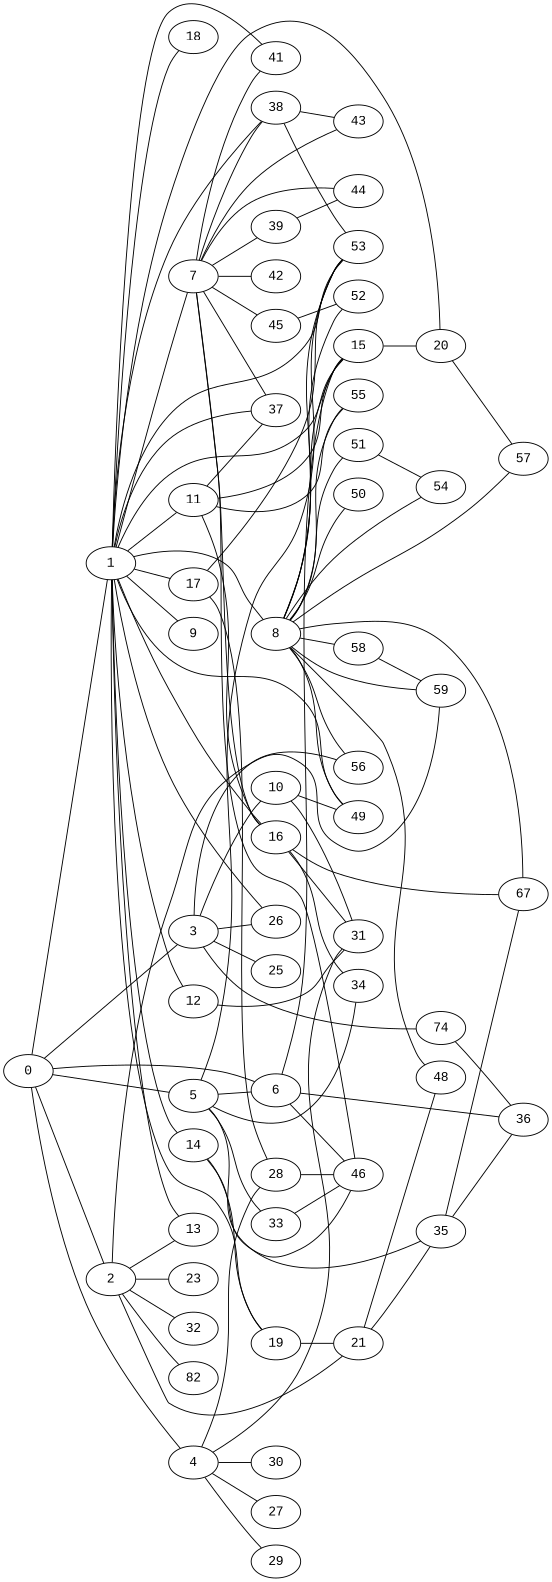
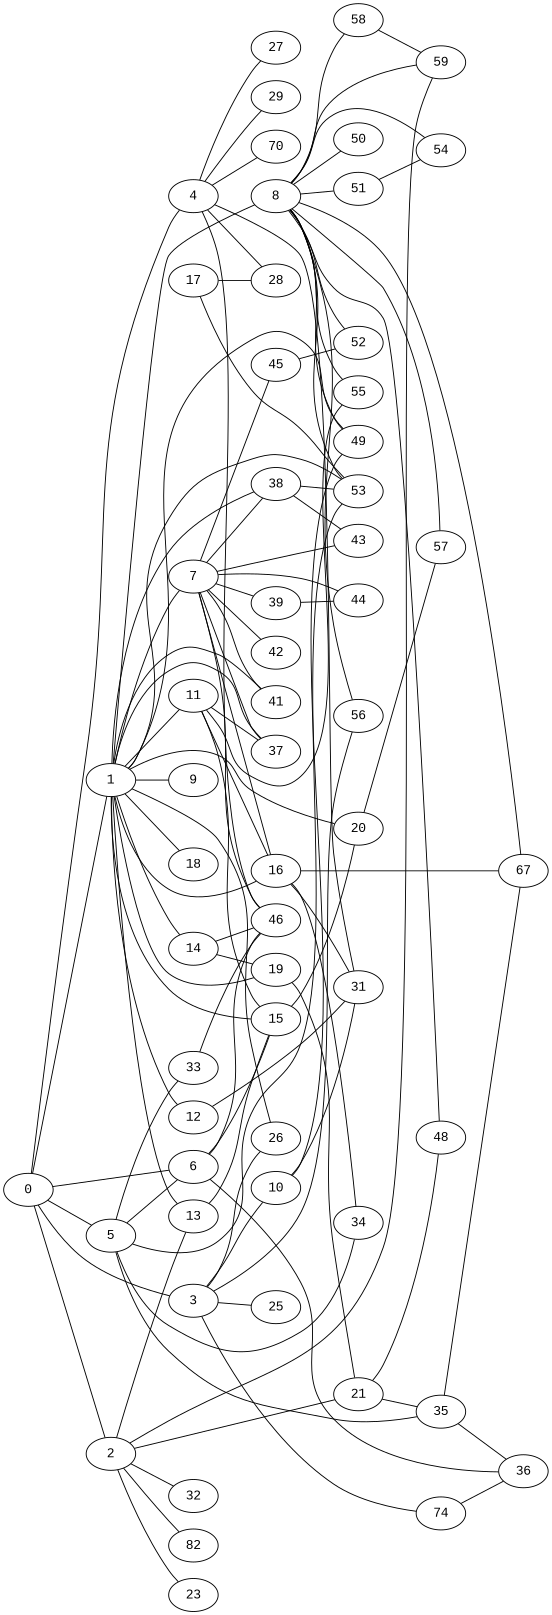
  graph {
    fontname="Liberation Mono"
    rankdir=LR
    node [fontname="Liberation Mono"]
    edge [fontname="Liberation Mono"]
    0
    1
    2
    3
    4
    5
    6
    7
    8
    9
    11
    12
    13
    14
    15
    16
    17
    18
    19
    20
    49
    37
    26
    41
    38
    53
    21
    n28 [label=82]
    23
    59
    32
    10
    n33 [label=74]
    25
    56
    27
    28
    29
-   30
+   30 [label=70]
    31
    46
    33
    34
    35
    36
    39
    42
    43
    44
    45
    n51 [label=67]
    48
    50
    51
    52
    54
    55
    57
    58
    0 -- 1
    0 -- 2
    0 -- 3
    0 -- 4
    0 -- 5
    0 -- 6
    1 -- 7
    1 -- 8
    1 -- 9
    1 -- 11
    1 -- 12
    1 -- 13
    1 -- 14
    1 -- 15
    1 -- 16
-   1 -- 17
    1 -- 18
    1 -- 19
    1 -- 20
    1 -- 49
    1 -- 37
    1 -- 26
    1 -- 41
    1 -- 38
    1 -- 53
    2 -- 13
    2 -- 21
    2 -- n28
    2 -- 23
    2 -- 59
    2 -- 32
    3 -- 26
    3 -- 10
    3 -- n33
    3 -- 25
    3 -- 56
    4 -- 27
    4 -- 28
    4 -- 29
    4 -- 30
    4 -- 31
-   28 -- 46
+   4 -- 46
    5 -- 6
    5 -- 53
    5 -- 33
    5 -- 34
    5 -- 35
    6 -- 15
    6 -- 46
    6 -- 36
    7 -- 16
    7 -- 37
    7 -- 41
    7 -- 38
    7 -- 46
    7 -- 39
    7 -- 42
    7 -- 43
    7 -- 44
    7 -- 45
    8 -- 49
    8 -- 53
    8 -- 59
    8 -- 56
    8 -- n51
    8 -- 48
    8 -- 50
    8 -- 51
    8 -- 52
    8 -- 54
    8 -- 55
    8 -- 57
    8 -- 58
    11 -- 15
    11 -- 16
    11 -- 37
    11 -- 55
    12 -- 31
-   8 -- 15
+   13 -- 15
    14 -- 19
    14 -- 46
    15 -- 20
    16 -- 31
    16 -- 34
    16 -- n51
    17 -- 53
    17 -- 28
    19 -- 21
    20 -- 57
    38 -- 53
    38 -- 43
    21 -- 35
    21 -- 48
    10 -- 49
    10 -- 31
    n33 -- 36
    33 -- 46
    35 -- 36
    35 -- n51
    39 -- 44
    45 -- 52
    51 -- 54
    58 -- 59
  }
